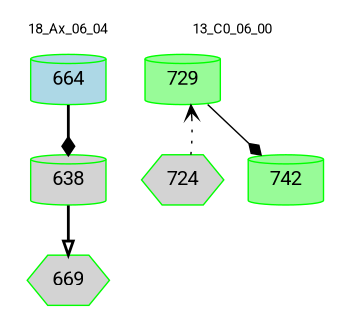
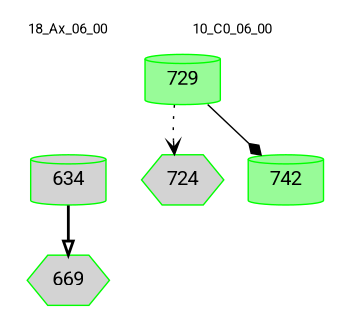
  digraph {
    fontname=Roboto
    node [color=green fillcolor=lightgrey fontname=Roboto shape=cylinder style=filled]
    edge [arrowhead=diamond color=black fontname=Roboto style=bold]
-   n1 [fillcolor=lightblue label=664]
-   n2 [label=638]
+   n2 [label=634]
    n3 [label=669 shape=hexagon]
    n4 [fillcolor=palegreen label=729]
    n5 [label=724 shape=hexagon]
    n6 [fillcolor=palegreen label=742]
    subgraph cluster_1 {
      color=white
      fontsize=10
-     label="18_Ax_06_04"
-     n1
+     label="18_Ax_06_00"
      n2
      n3
    }
    subgraph cluster_2 {
      color=white
      fontsize=10
-     label="13_C0_06_00"
+     label="10_C0_06_00"
      n4
      n5
      n6
    }
-   n1 -> n2
    n2 -> n3 [arrowhead=onormal]
-   n5 -> n4 [arrowhead=vee style=dotted]
+   n4 -> n5 [arrowhead=vee style=dotted]
    n4 -> n6 [style=solid]
  }
